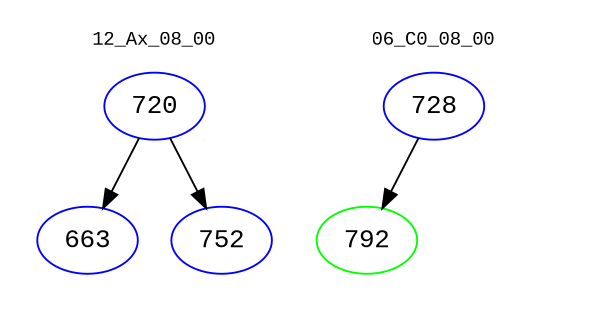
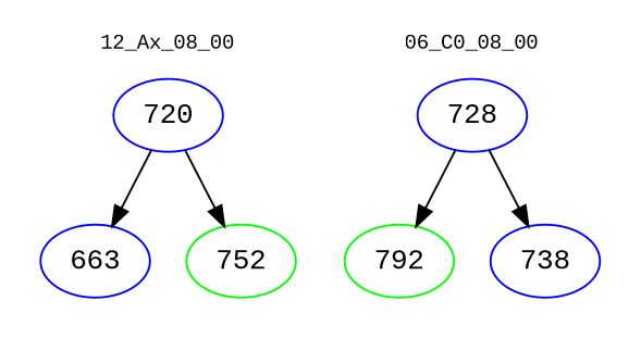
  digraph {
    fontname="Liberation Mono"
    node [color=blue fontname="Liberation Mono"]
    edge [color=black fontname="Liberation Mono"]
    n1 [label=720]
    n2 [label=663]
-   n3 [label=752]
+   n3 [color=green label=752]
    n4 [label=728]
    n5 [color=green label=792]
+   n6 [label=738]
    subgraph cluster_1 {
      color=white
      fontsize=10
      label="12_Ax_08_00"
      n1
      n2
      n3
    }
    subgraph cluster_2 {
      color=white
      fontsize=10
      label="06_C0_08_00"
      n4
      n5
+     n6
    }
    n1 -> n2
    n1 -> n3
    n4 -> n5
+   n4 -> n6
  }
